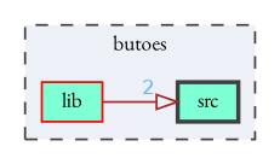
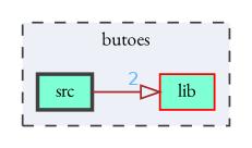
  digraph {
    compound=true
    rankdir=LR
    fontname="EB Garamond"
    node [fillcolor=aquamarine fontname="EB Garamond" fontsize=10 shape=box]
    n1 [color=red height=0.2 label=lib style=filled width=0.4]
    n2 [color=grey25 height=0.2 label=src style="filled,bold" width=0.4]
    subgraph cluster_1 {
      bgcolor="#edf0f7"
      fontsize=10
      label=butoes
      pencolor=grey25
      style="filled,dashed"
      n1
      n2
    }
-   n1 -> n2 [color=brown fontcolor=steelblue1 fontname="EB Garamond" fontsize=10 headlabel=2 labeldistance=1.5 labelfontname=Helvetica labelfontsize=10 arrowhead=onormal]
+   n2 -> n1 [color=brown fontcolor=steelblue1 fontname="EB Garamond" fontsize=10 headlabel=2 labeldistance=1.5 labelfontname=Helvetica labelfontsize=10 arrowhead=onormal]
  }
